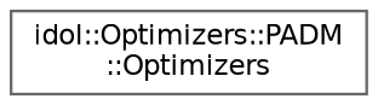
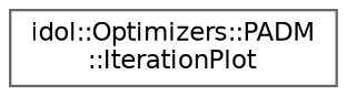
  digraph {
    rankdir=LR
-   n1 [color=grey40 fillcolor=white fontname=Helvetica fontsize=10 height=0.2 label="idol::Optimizers::PADM\l::Optimizers" shape=box style=filled width=0.4]
+   n1 [color=grey40 fillcolor=white fontname=Helvetica fontsize=10 height=0.2 label="idol::Optimizers::PADM\l::IterationPlot" shape=box style=filled width=0.4]
  }
